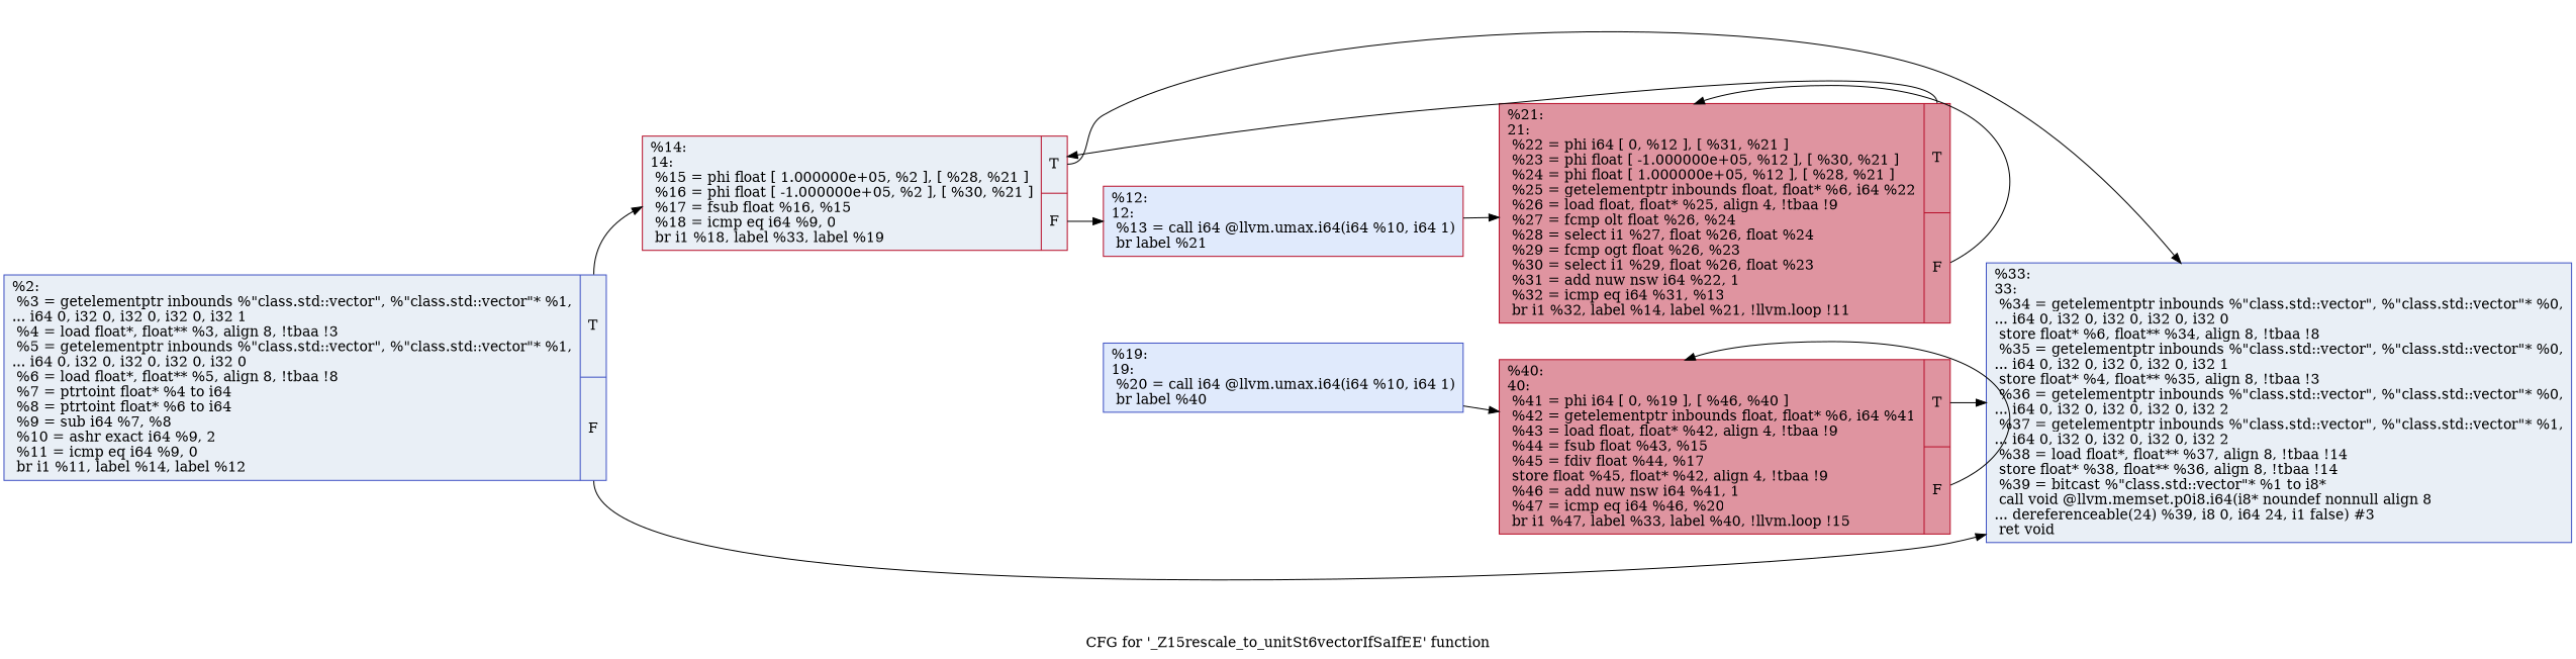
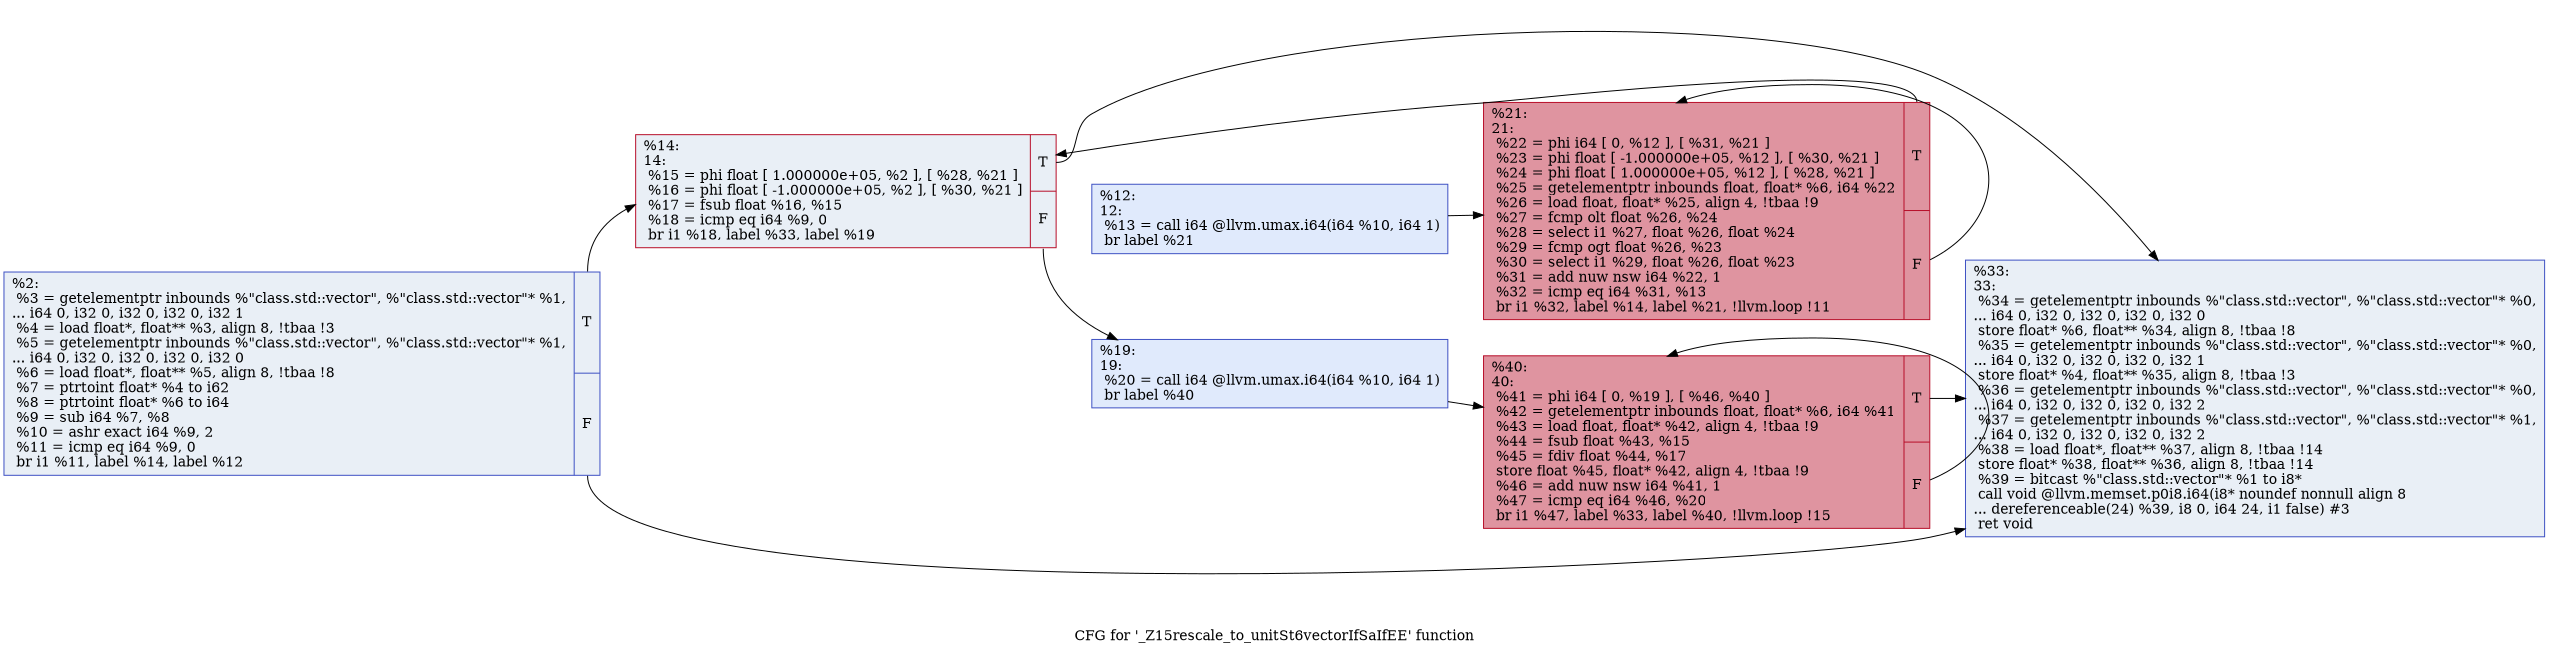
  digraph {
    label="CFG for '_Z15rescale_to_unitSt6vectorIfSaIfEE' function"
    rankdir=LR
    node [color="#3d50c3ff" fillcolor="#cedaeb70" shape=record style=filled]
    edge [tailport=s0]
-   n1 [label="{%2:\l  %3 = getelementptr inbounds %\"class.std::vector\", %\"class.std::vector\"* %1,\l... i64 0, i32 0, i32 0, i32 0, i32 1\l  %4 = load float*, float** %3, align 8, !tbaa !3\l  %5 = getelementptr inbounds %\"class.std::vector\", %\"class.std::vector\"* %1,\l... i64 0, i32 0, i32 0, i32 0, i32 0\l  %6 = load float*, float** %5, align 8, !tbaa !8\l  %7 = ptrtoint float* %4 to i64\l  %8 = ptrtoint float* %6 to i64\l  %9 = sub i64 %7, %8\l  %10 = ashr exact i64 %9, 2\l  %11 = icmp eq i64 %9, 0\l  br i1 %11, label %14, label %12\l|{<s0>T|<s1>F}}"]
+   n1 [label="{%2:\l  %3 = getelementptr inbounds %\"class.std::vector\", %\"class.std::vector\"* %1,\l... i64 0, i32 0, i32 0, i32 0, i32 1\l  %4 = load float*, float** %3, align 8, !tbaa !3\l  %5 = getelementptr inbounds %\"class.std::vector\", %\"class.std::vector\"* %1,\l... i64 0, i32 0, i32 0, i32 0, i32 0\l  %6 = load float*, float** %5, align 8, !tbaa !8\l  %7 = ptrtoint float* %4 to i62\l  %8 = ptrtoint float* %6 to i64\l  %9 = sub i64 %7, %8\l  %10 = ashr exact i64 %9, 2\l  %11 = icmp eq i64 %9, 0\l  br i1 %11, label %14, label %12\l|{<s0>T|<s1>F}}"]
    n2 [color="#b70d28ff" label="{%14:\l14:                                               \l  %15 = phi float [ 1.000000e+05, %2 ], [ %28, %21 ]\l  %16 = phi float [ -1.000000e+05, %2 ], [ %30, %21 ]\l  %17 = fsub float %16, %15\l  %18 = icmp eq i64 %9, 0\l  br i1 %18, label %33, label %19\l|{<s0>T|<s1>F}}"]
    n3 [label="{%33:\l33:                                               \l  %34 = getelementptr inbounds %\"class.std::vector\", %\"class.std::vector\"* %0,\l... i64 0, i32 0, i32 0, i32 0, i32 0\l  store float* %6, float** %34, align 8, !tbaa !8\l  %35 = getelementptr inbounds %\"class.std::vector\", %\"class.std::vector\"* %0,\l... i64 0, i32 0, i32 0, i32 0, i32 1\l  store float* %4, float** %35, align 8, !tbaa !3\l  %36 = getelementptr inbounds %\"class.std::vector\", %\"class.std::vector\"* %0,\l... i64 0, i32 0, i32 0, i32 0, i32 2\l  %37 = getelementptr inbounds %\"class.std::vector\", %\"class.std::vector\"* %1,\l... i64 0, i32 0, i32 0, i32 0, i32 2\l  %38 = load float*, float** %37, align 8, !tbaa !14\l  store float* %38, float** %36, align 8, !tbaa !14\l  %39 = bitcast %\"class.std::vector\"* %1 to i8*\l  call void @llvm.memset.p0i8.i64(i8* noundef nonnull align 8\l... dereferenceable(24) %39, i8 0, i64 24, i1 false) #3\l  ret void\l}"]
    n4 [fillcolor="#b9d0f970" label="{%19:\l19:                                               \l  %20 = call i64 @llvm.umax.i64(i64 %10, i64 1)\l  br label %40\l}"]
-   n5 [color="#b70d28ff" fillcolor="#b9d0f970" label="{%12:\l12:                                               \l  %13 = call i64 @llvm.umax.i64(i64 %10, i64 1)\l  br label %21\l}"]
+   n5 [fillcolor="#b9d0f970" label="{%12:\l12:                                               \l  %13 = call i64 @llvm.umax.i64(i64 %10, i64 1)\l  br label %21\l}"]
    n6 [color="#b70d28ff" fillcolor="#b70d2870" label="{%21:\l21:                                               \l  %22 = phi i64 [ 0, %12 ], [ %31, %21 ]\l  %23 = phi float [ -1.000000e+05, %12 ], [ %30, %21 ]\l  %24 = phi float [ 1.000000e+05, %12 ], [ %28, %21 ]\l  %25 = getelementptr inbounds float, float* %6, i64 %22\l  %26 = load float, float* %25, align 4, !tbaa !9\l  %27 = fcmp olt float %26, %24\l  %28 = select i1 %27, float %26, float %24\l  %29 = fcmp ogt float %26, %23\l  %30 = select i1 %29, float %26, float %23\l  %31 = add nuw nsw i64 %22, 1\l  %32 = icmp eq i64 %31, %13\l  br i1 %32, label %14, label %21, !llvm.loop !11\l|{<s0>T|<s1>F}}"]
    n7 [color="#b70d28ff" fillcolor="#b70d2870" label="{%40:\l40:                                               \l  %41 = phi i64 [ 0, %19 ], [ %46, %40 ]\l  %42 = getelementptr inbounds float, float* %6, i64 %41\l  %43 = load float, float* %42, align 4, !tbaa !9\l  %44 = fsub float %43, %15\l  %45 = fdiv float %44, %17\l  store float %45, float* %42, align 4, !tbaa !9\l  %46 = add nuw nsw i64 %41, 1\l  %47 = icmp eq i64 %46, %20\l  br i1 %47, label %33, label %40, !llvm.loop !15\l|{<s0>T|<s1>F}}"]
    n1 -> n2
    n1 -> n3 [tailport=s1]
    n2 -> n3
-   n2 -> n5 [tailport=s1]
+   n2 -> n4 [tailport=s1]
    n4 -> n7
    n5 -> n6
    n6 -> n2
    n6 -> n6 [tailport=s1]
    n7 -> n3
    n7 -> n7 [tailport=s1]
  }
